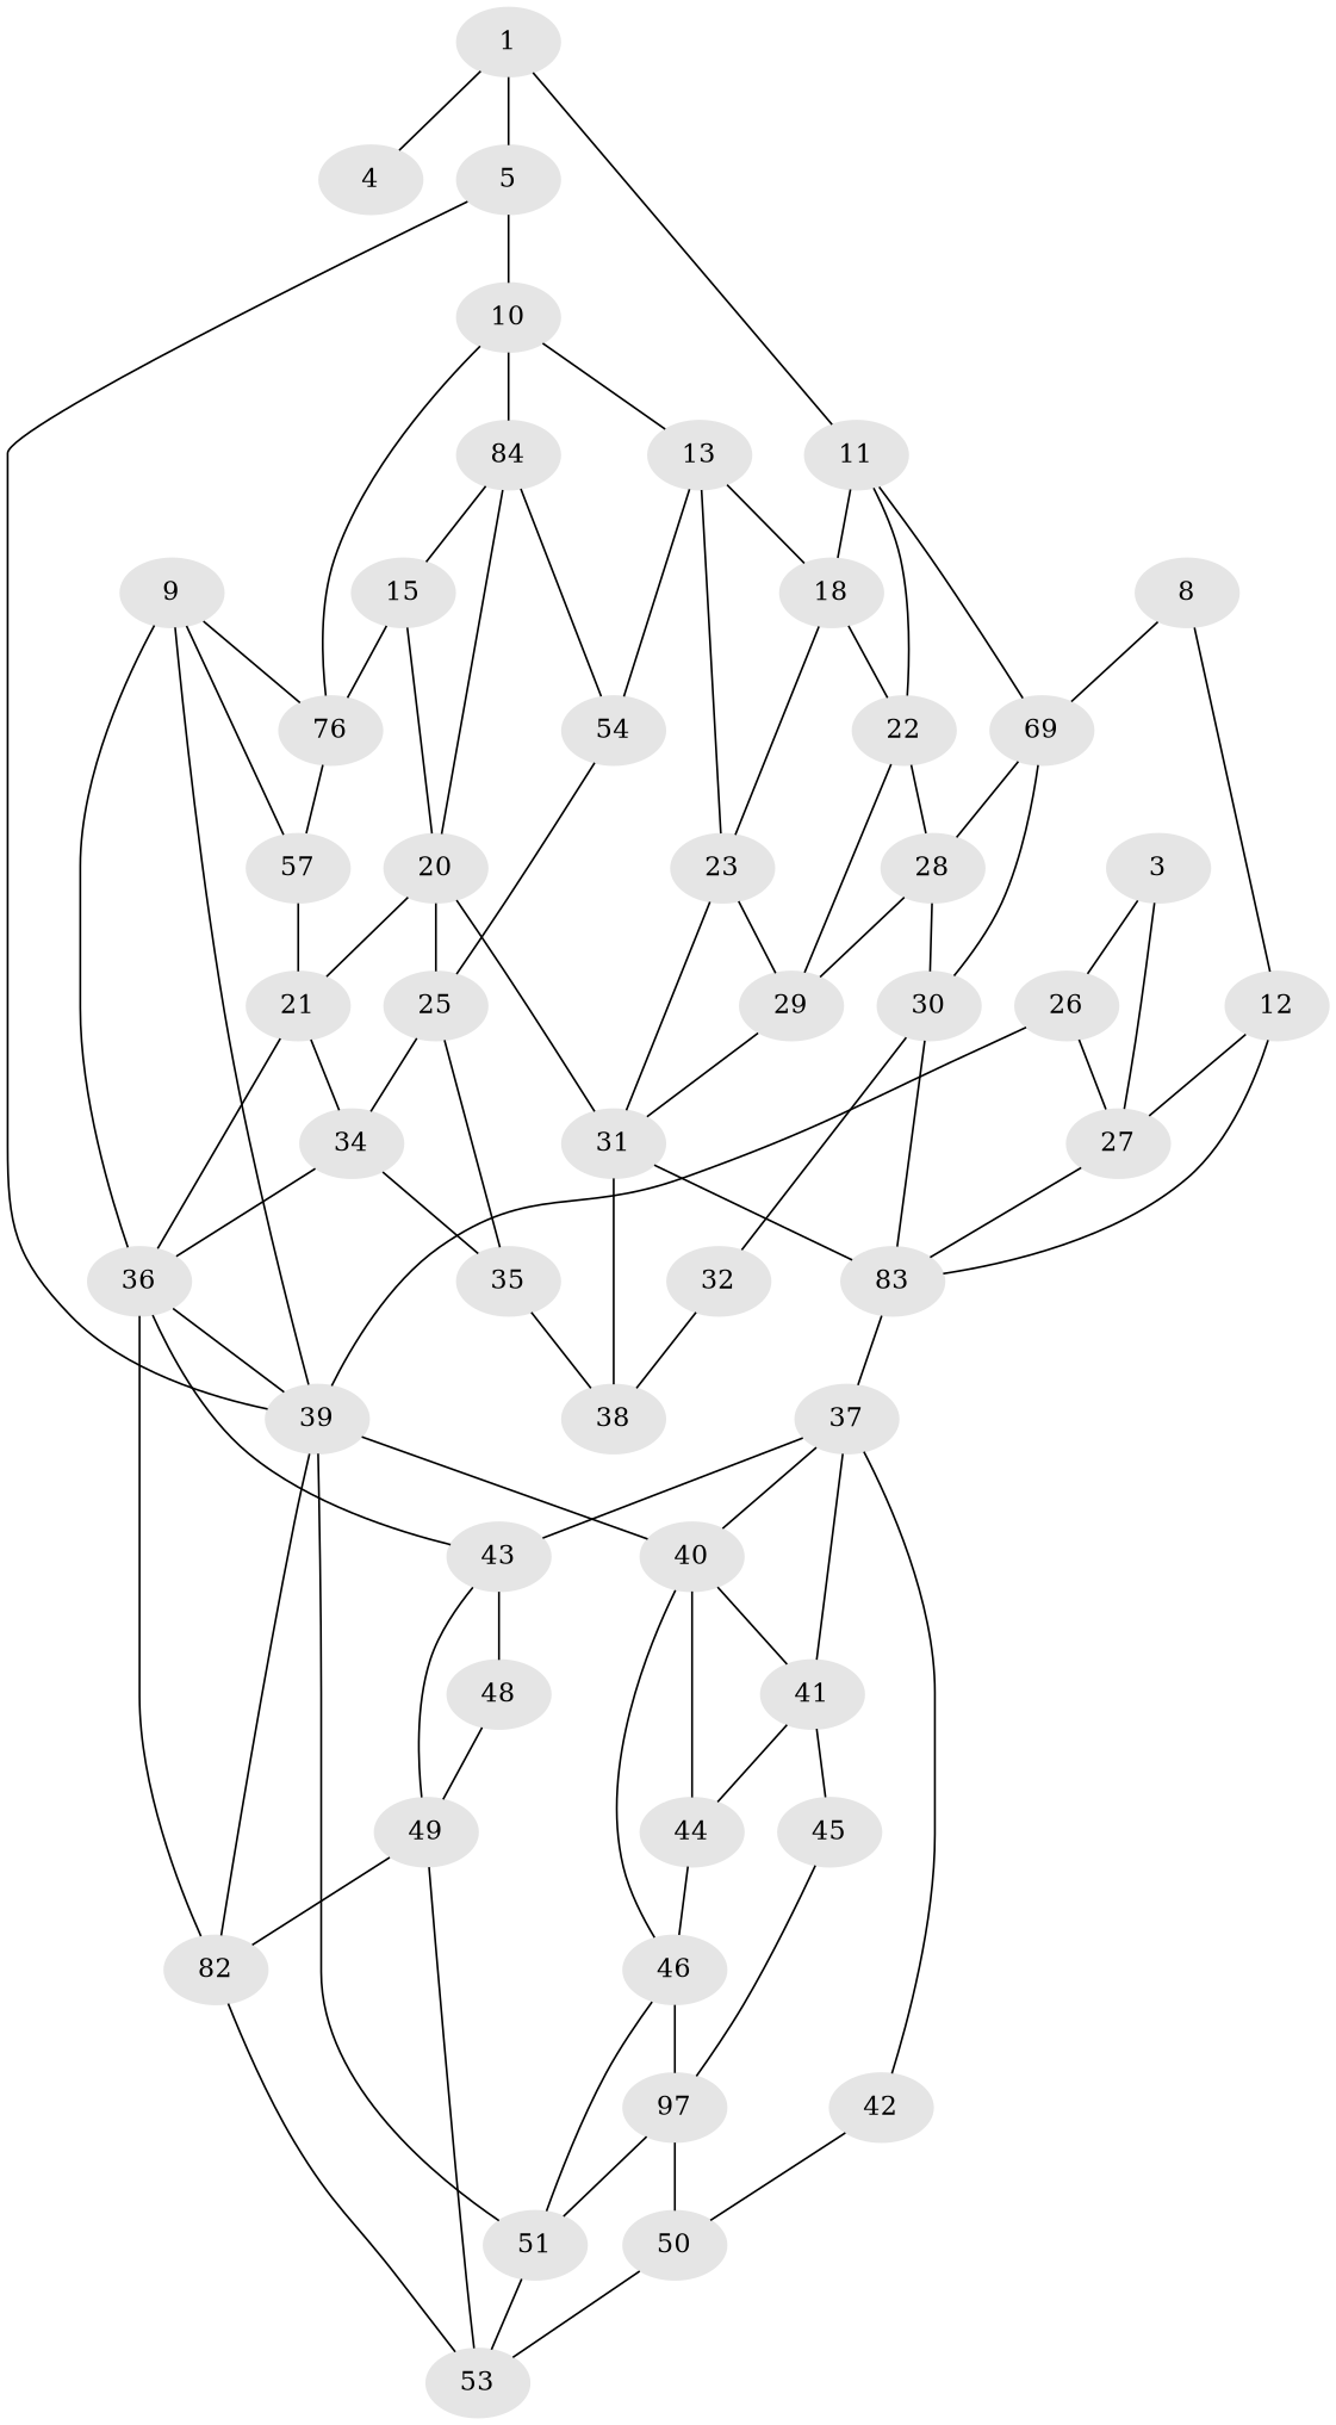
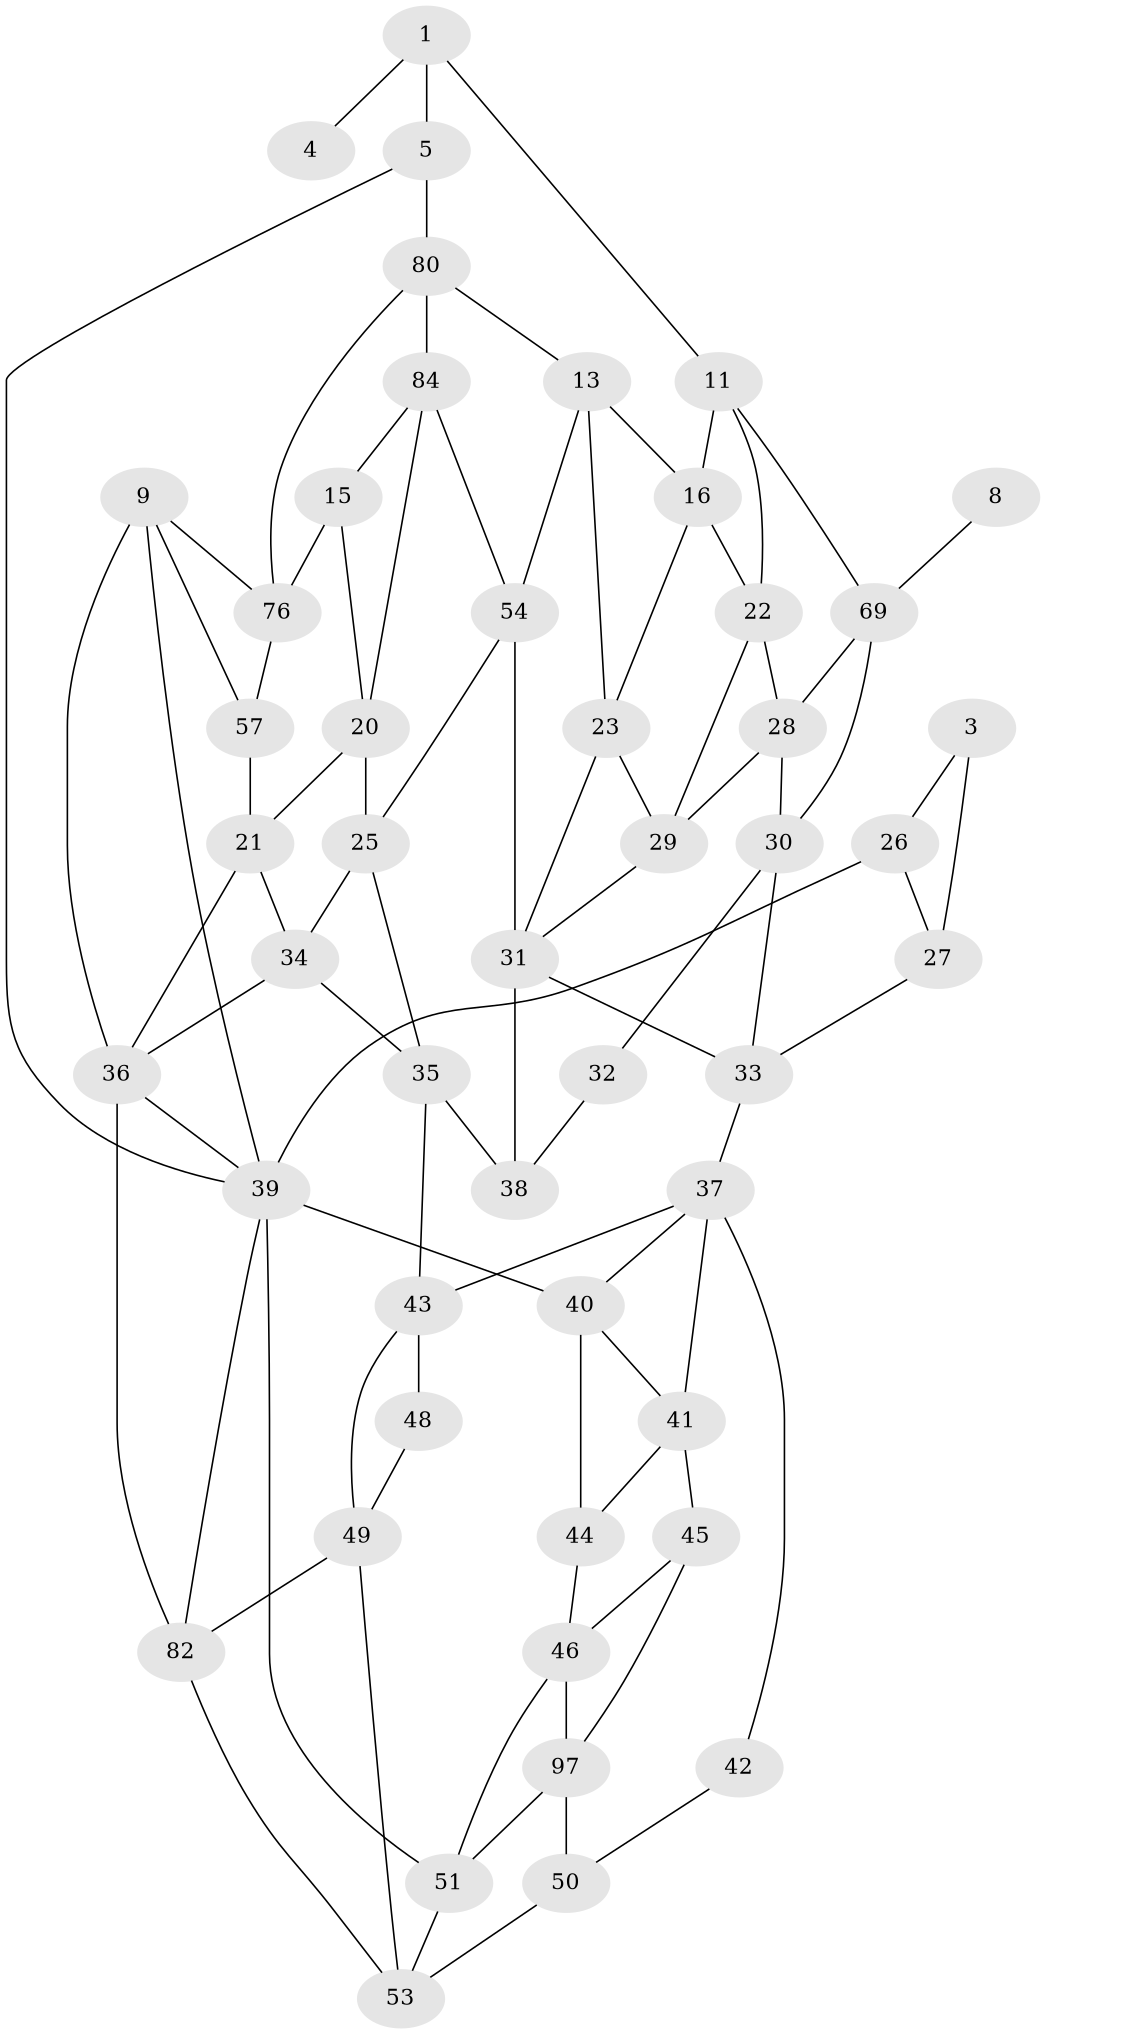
  graph {
    node [color=gray90 style=filled]
    edge [weight=1.0]
    1
    4
    5
    11
    39
-   10
+   10 [label=80]
    n7 [label=69]
-   18
+   18 [label=16]
    22
    26
    27
    n12 [label=82]
    40
    51
    3
-   33 [label=83]
+   33
    n17 [label=76]
    13
    n19 [label=84]
    8
-   12
    28
    30
    9
    n25 [label=57]
    36
    21
    23
    n29 [label=54]
    15
    20
    29
    37
    31
    25
    34
    32
    35
    38
    43
    41
    42
    48
    49
    53
    44
    45
    50
    46
    n50 [label=97]
    1 -- 4
    1 -- 5
    1 -- 11
    5 -- 39
    5 -- 10
    11 -- n7
    11 -- 18
    11 -- 22
    39 -- n12
    39 -- 40
    39 -- 51
    10 -- n17
    10 -- 13
    10 -- n19
    n7 -- 28
    n7 -- 30
    18 -- 22
    18 -- 23
    22 -- 28
    22 -- 29
    26 -- 39
    26 -- 27
    27 -- 33
    n12 -- 53
    40 -- 41
    40 -- 44
    51 -- 53
    3 -- 26
    3 -- 27
    33 -- 37 [weight=2.0]
    n17 -- n25
    13 -- 18
    13 -- 23
    13 -- n29
    n19 -- n29
    n19 -- 15
    n19 -- 20
    8 -- n7
-   8 -- 12
-   12 -- 27
-   12 -- 33
    28 -- 30
    28 -- 29
    30 -- 33
    30 -- 32
    9 -- 39
    9 -- n17
    9 -- n25
    9 -- 36
    n25 -- 21
    36 -- 39
    36 -- n12
    21 -- 36
    21 -- 34
    23 -- 29
    23 -- 31
-   20 -- 31
+   n29 -- 31
    n29 -- 25
    15 -- n17
    15 -- 20
    20 -- 21
    20 -- 25
    29 -- 31
    37 -- 40
    37 -- 43
    37 -- 41
    37 -- 42
    31 -- 33
    31 -- 38
    25 -- 34
    25 -- 35
    34 -- 36
    34 -- 35
    32 -- 38
    35 -- 38
-   36 -- 43
+   35 -- 43
    43 -- 48
    43 -- 49
    41 -- 44
    41 -- 45
    42 -- 50
    48 -- 49
    49 -- n12
    49 -- 53
    44 -- 46
-   40 -- 46
+   45 -- 46
    45 -- n50
    50 -- 53
    46 -- 51
    46 -- n50
    n50 -- 51
    n50 -- 50
  }
